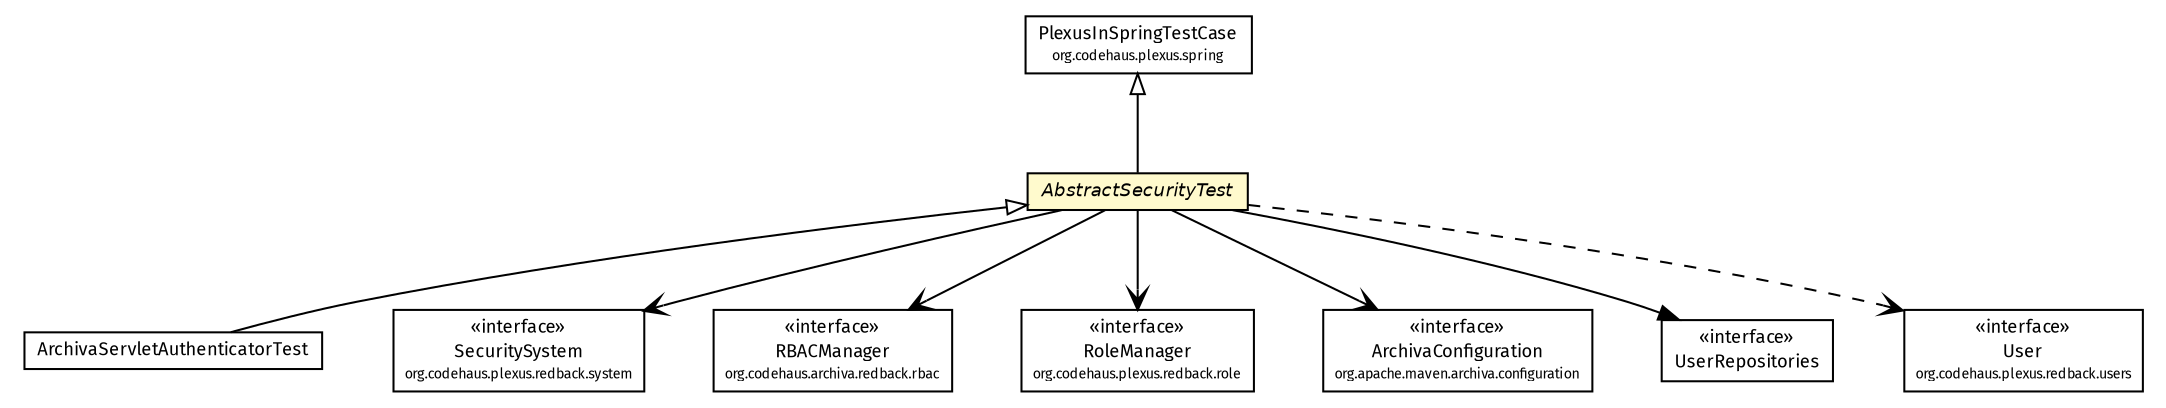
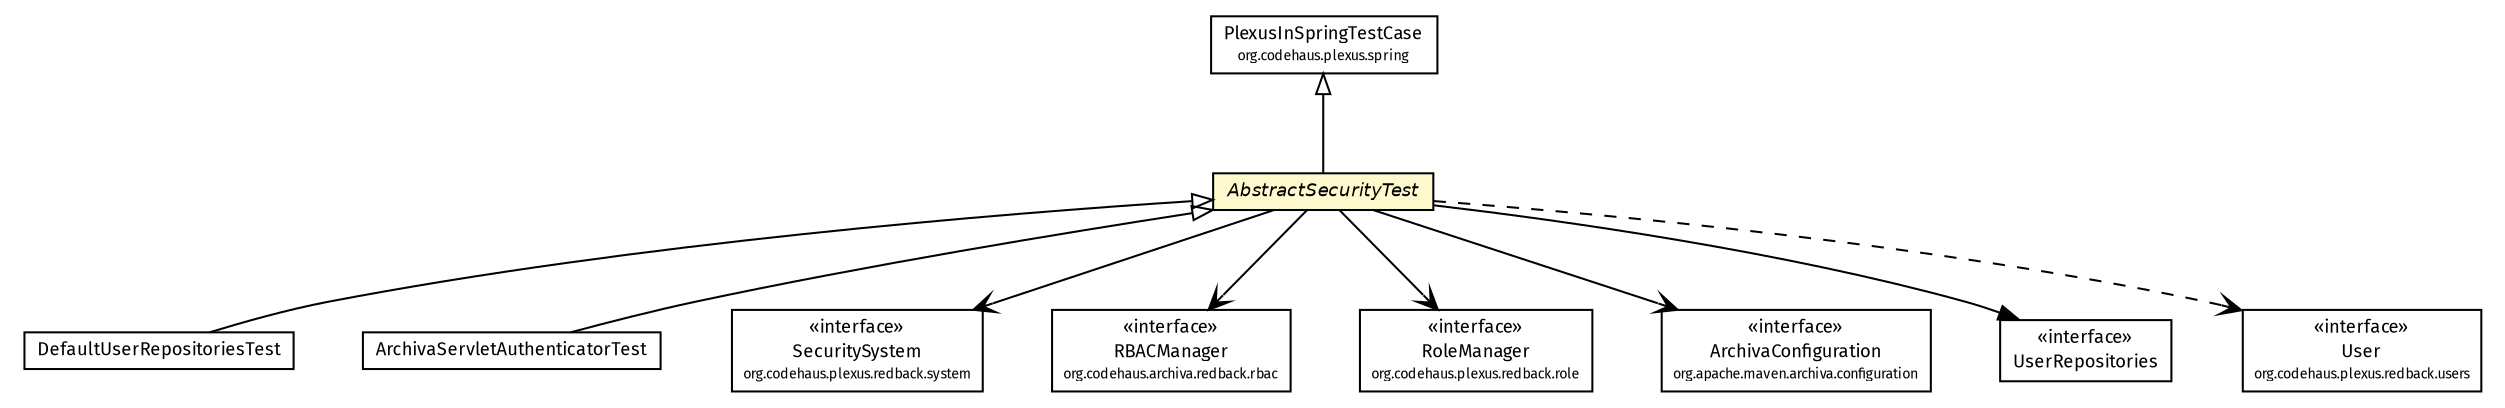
  digraph {
    fontname="Fira Sans"
    node [fontcolor=black fontname="Fira Sans" fontsize=9.0 shape=plaintext]
    edge [fontname="Fira Sans" fontsize=10.0 headport=p labelfontname=Helvetica labelfontsize=10 tailport=p arrowhead=open color=black fontcolor=black]
+   n1 [label=<<table border="0" cellborder="1" cellspacing="0" cellpadding="2" port="p" href="./DefaultUserRepositoriesTest.html"> 		<tr><td><table border="0" cellspacing="0" cellpadding="1"> 			<tr><td> DefaultUserRepositoriesTest </td></tr> 		</table></td></tr> 		</table>>]
    n2 [label=<<table border="0" cellborder="1" cellspacing="0" cellpadding="2" port="p" href="./ArchivaServletAuthenticatorTest.html"> 		<tr><td><table border="0" cellspacing="0" cellpadding="1"> 			<tr><td> ArchivaServletAuthenticatorTest </td></tr> 		</table></td></tr> 		</table>>]
    n3 [label=<<table border="0" cellborder="1" cellspacing="0" cellpadding="2" port="p" bgcolor="lemonChiffon" href="./AbstractSecurityTest.html"> 		<tr><td><table border="0" cellspacing="0" cellpadding="1"> 			<tr><td><font face="Helvetica-Oblique"> AbstractSecurityTest </font></td></tr> 		</table></td></tr> 		</table>>]
    n4 [label=<<table border="0" cellborder="1" cellspacing="0" cellpadding="2" port="p" href="http://java.sun.com/j2se/1.4.2/docs/api/org/codehaus/plexus/redback/system/SecuritySystem.html"> 		<tr><td><table border="0" cellspacing="0" cellpadding="1"> 			<tr><td> &laquo;interface&raquo; </td></tr> 			<tr><td> SecuritySystem </td></tr> 			<tr><td><font point-size="7.0"> org.codehaus.plexus.redback.system </font></td></tr> 		</table></td></tr> 		</table>>]
    n5 [label=<<table border="0" cellborder="1" cellspacing="0" cellpadding="2" port="p" href="http://java.sun.com/j2se/1.4.2/docs/api/org/codehaus/plexus/redback/rbac/RBACManager.html"> 		<tr><td><table border="0" cellspacing="0" cellpadding="1"> 			<tr><td> &laquo;interface&raquo; </td></tr> 			<tr><td> RBACManager </td></tr> 			<tr><td><font point-size="7.0"> org.codehaus.archiva.redback.rbac </font></td></tr> 		</table></td></tr> 		</table>>]
    n6 [label=<<table border="0" cellborder="1" cellspacing="0" cellpadding="2" port="p" href="http://java.sun.com/j2se/1.4.2/docs/api/org/codehaus/plexus/redback/role/RoleManager.html"> 		<tr><td><table border="0" cellspacing="0" cellpadding="1"> 			<tr><td> &laquo;interface&raquo; </td></tr> 			<tr><td> RoleManager </td></tr> 			<tr><td><font point-size="7.0"> org.codehaus.plexus.redback.role </font></td></tr> 		</table></td></tr> 		</table>>]
    n7 [label=<<table border="0" cellborder="1" cellspacing="0" cellpadding="2" port="p" href="http://java.sun.com/j2se/1.4.2/docs/api/org/apache/maven/archiva/configuration/ArchivaConfiguration.html"> 		<tr><td><table border="0" cellspacing="0" cellpadding="1"> 			<tr><td> &laquo;interface&raquo; </td></tr> 			<tr><td> ArchivaConfiguration </td></tr> 			<tr><td><font point-size="7.0"> org.apache.maven.archiva.configuration </font></td></tr> 		</table></td></tr> 		</table>>]
    n8 [label=<<table border="0" cellborder="1" cellspacing="0" cellpadding="2" port="p" href="http://java.sun.com/j2se/1.4.2/docs/api/org/apache/maven/archiva/security/UserRepositories.html"> 		<tr><td><table border="0" cellspacing="0" cellpadding="1"> 			<tr><td> &laquo;interface&raquo; </td></tr> 			<tr><td> UserRepositories </td></tr> 		</table></td></tr> 		</table>>]
    n9 [label=<<table border="0" cellborder="1" cellspacing="0" cellpadding="2" port="p" href="http://java.sun.com/j2se/1.4.2/docs/api/org/codehaus/plexus/redback/users/User.html"> 		<tr><td><table border="0" cellspacing="0" cellpadding="1"> 			<tr><td> &laquo;interface&raquo; </td></tr> 			<tr><td> User </td></tr> 			<tr><td><font point-size="7.0"> org.codehaus.plexus.redback.users </font></td></tr> 		</table></td></tr> 		</table>>]
    n10 [label=<<table border="0" cellborder="1" cellspacing="0" cellpadding="2" port="p" href="http://java.sun.com/j2se/1.4.2/docs/api/org/codehaus/plexus/spring/PlexusInSpringTestCase.html"> 		<tr><td><table border="0" cellspacing="0" cellpadding="1"> 			<tr><td> PlexusInSpringTestCase </td></tr> 			<tr><td><font point-size="7.0"> org.codehaus.plexus.spring </font></td></tr> 		</table></td></tr> 		</table>>]
+   n3 -> n1 [arrowtail=empty dir=back fontsize=10 arrowhead="" color="" fontcolor=""]
    n3 -> n2 [arrowtail=empty dir=back fontsize=10 arrowhead="" color="" fontcolor=""]
    n3 -> n4
    n3 -> n5
    n3 -> n6
    n3 -> n7
    n3 -> n8 [arrowhead=normal]
    n3 -> n9 [style=dashed]
    n10 -> n3 [arrowtail=empty dir=back fontsize=10 arrowhead="" color="" fontcolor=""]
  }
